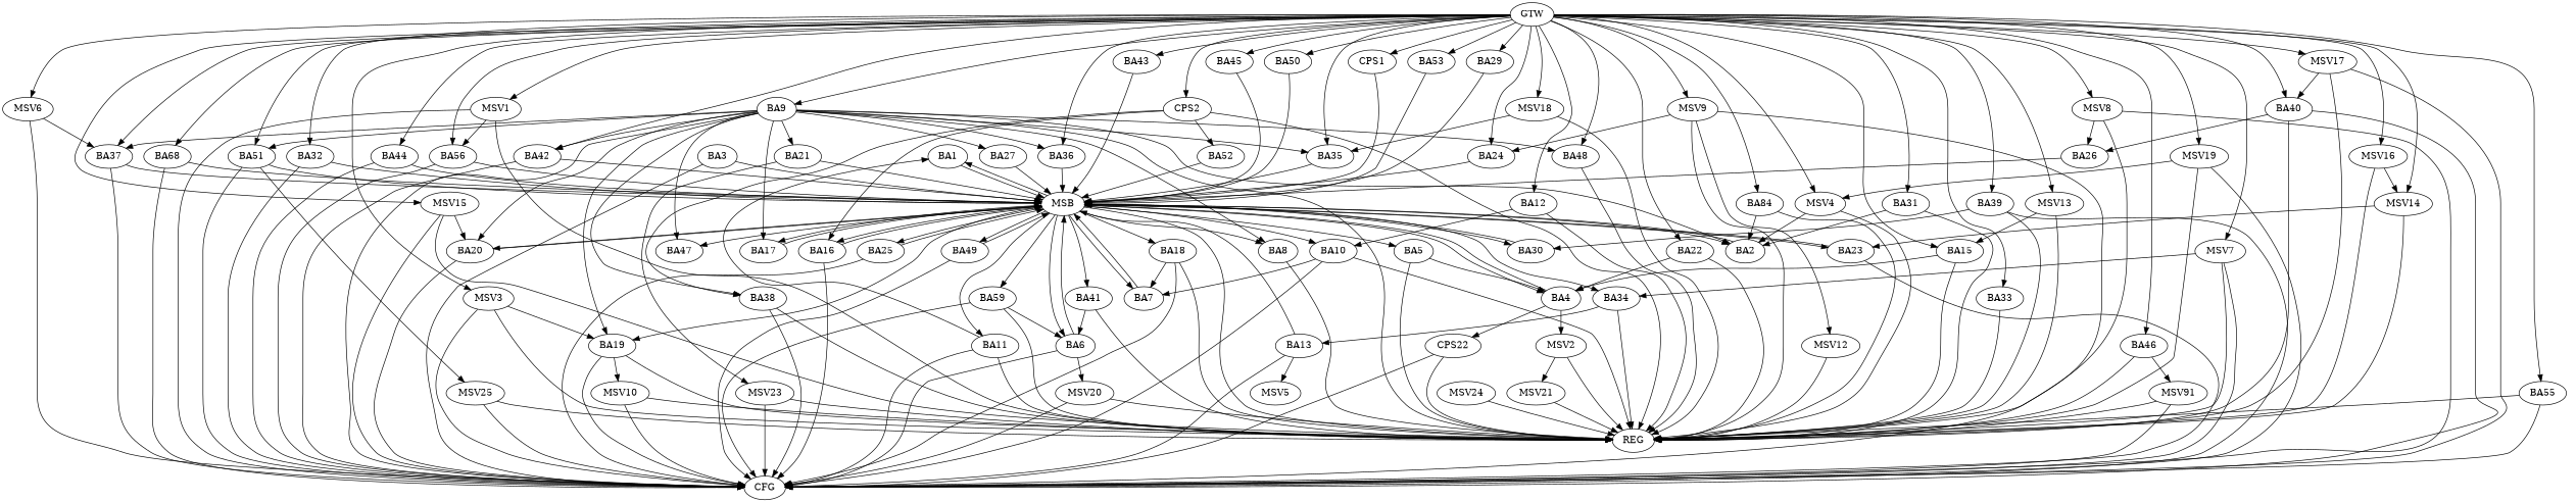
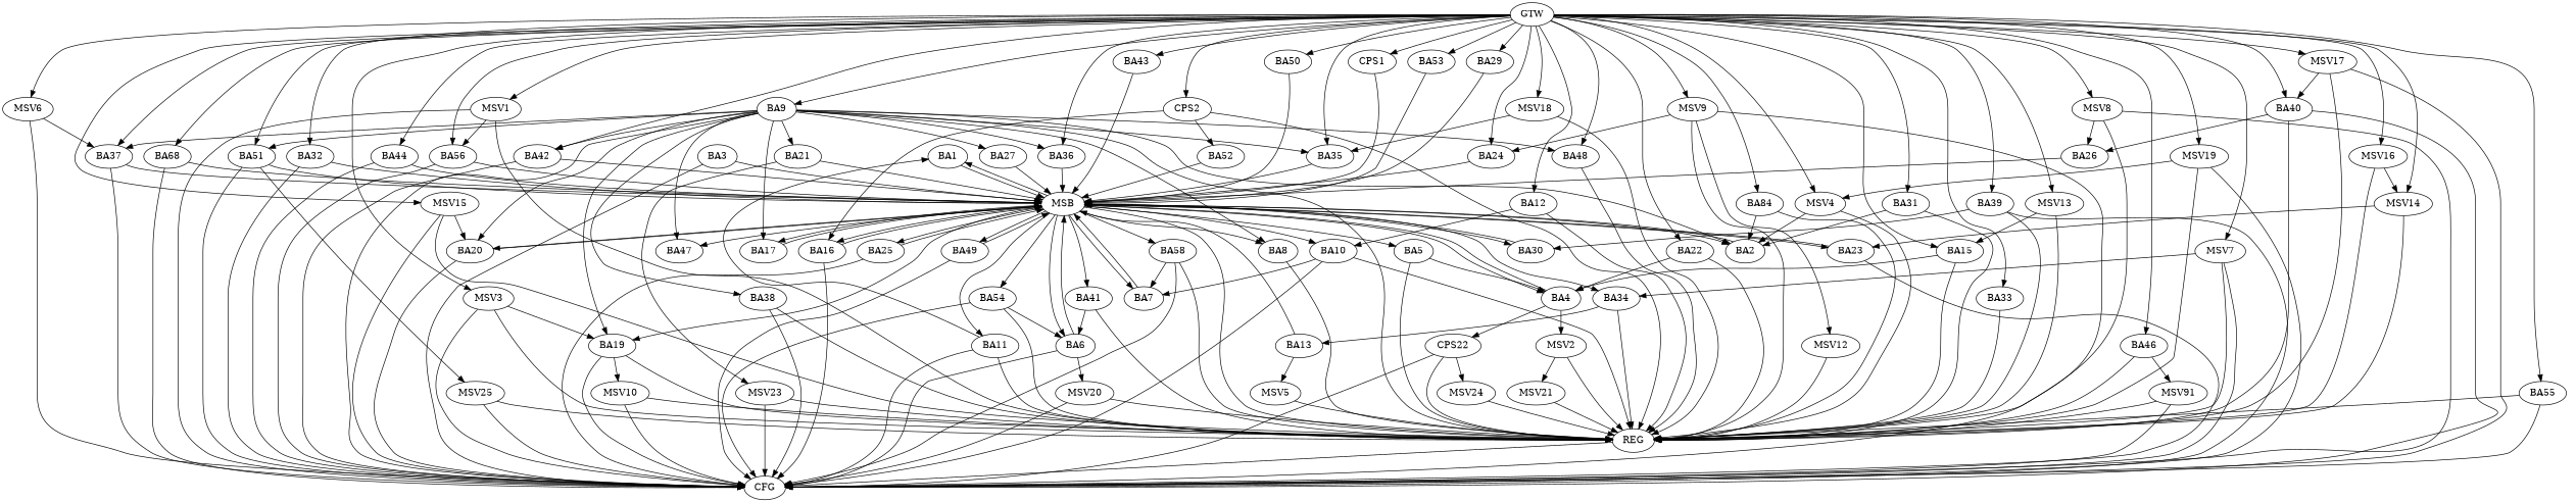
  strict digraph {
    n1 [label=BA1]
    n2 [label=MSB]
    n3 [label=BA2]
    n4 [label=BA4]
    n5 [label=BA5]
    n6 [label=REG]
    n7 [label=BA6]
    n8 [label=BA7]
    n9 [label=BA8]
    n10 [label=BA17]
    n11 [label=BA19]
    n12 [label=BA20]
    n13 [label=BA47]
    n14 [label=BA10]
    n15 [label=BA11]
    n16 [label=BA16]
-   n17 [label=BA18]
+   n17 [label=BA58]
    n18 [label=BA23]
    n19 [label=BA25]
    n20 [label=BA30]
    n21 [label=BA34]
    n22 [label=BA41]
    n23 [label=BA49]
-   n24 [label=BA59]
+   n24 [label=BA54]
    n25 [label=BA3]
    n26 [label=CFG]
    n27 [label=MSV2]
    n28 [label=CPS22]
    n29 [label=MSV21]
    n30 [label=MSV24]
    n31 [label=MSV20]
    n32 [label=BA9]
    n33 [label=BA21]
    n34 [label=BA27]
    n35 [label=BA35]
    n36 [label=BA36]
    n37 [label=BA37]
    n38 [label=BA38]
    n39 [label=BA42]
    n40 [label=BA48]
    n41 [label=BA51]
    n42 [label=MSV10]
    n43 [label=MSV23]
    n44 [label=MSV25]
    n45 [label=BA12]
    n46 [label=BA13]
    n47 [label=MSV5]
    n48 [label=BA84]
    n49 [label=BA15]
    n50 [label=BA22]
    n51 [label=BA24]
    n52 [label=BA26]
    n53 [label=BA68]
    n54 [label=BA29]
    n55 [label=BA31]
    n56 [label=BA32]
    n57 [label=BA33]
    n58 [label=BA39]
    n59 [label=BA40]
    n60 [label=BA43]
    n61 [label=BA44]
-   n62 [label=BA45]
    n63 [label=BA46]
    n64 [label=MSV91]
    n65 [label=BA50]
    n66 [label=BA52]
    n67 [label=BA53]
    n68 [label=BA55]
    n69 [label=BA56]
    n70 [label=CPS1]
    n71 [label=CPS2]
    n72 [label=GTW]
    n73 [label=MSV1]
    n74 [label=MSV3]
    n75 [label=MSV4]
    n76 [label=MSV6]
    n77 [label=MSV7]
    n78 [label=MSV8]
    n79 [label=MSV9]
    n80 [label=MSV13]
    n81 [label=MSV14]
    n82 [label=MSV15]
    n83 [label=MSV16]
    n84 [label=MSV17]
    n85 [label=MSV18]
    n86 [label=MSV19]
    n87 [label=MSV12]
    n1 -> n2
    n2 -> n1
    n2 -> n3
    n2 -> n4
    n2 -> n5
    n2 -> n6
    n2 -> n7
    n2 -> n8
    n2 -> n9
    n2 -> n10
    n2 -> n11
    n2 -> n12
    n2 -> n13
    n2 -> n14
    n2 -> n15
    n2 -> n16
    n2 -> n17
    n2 -> n18
    n2 -> n19
    n2 -> n20
    n2 -> n21
    n2 -> n22
    n2 -> n23
    n2 -> n24
    n3 -> n2
    n4 -> n2
    n4 -> n27
    n4 -> n28
    n5 -> n4
    n5 -> n6
-   n46 -> n26
+   n6 -> n26
    n7 -> n2
    n7 -> n26
    n7 -> n31
    n8 -> n2
    n9 -> n6
    n10 -> n2
    n11 -> n6
    n11 -> n26
    n11 -> n42
    n12 -> n2
    n12 -> n26
    n14 -> n6
    n14 -> n8
    n14 -> n26
    n15 -> n1
    n15 -> n6
    n15 -> n26
    n16 -> n2
    n16 -> n26
    n17 -> n6
    n17 -> n8
    n17 -> n26
    n18 -> n2
    n18 -> n26
    n19 -> n2
    n19 -> n26
    n20 -> n2
    n21 -> n6
    n21 -> n46
    n22 -> n6
    n22 -> n7
    n23 -> n2
    n23 -> n26
    n24 -> n6
    n24 -> n7
    n24 -> n26
    n25 -> n2
    n25 -> n26
    n27 -> n6
    n27 -> n29
    n28 -> n6
    n28 -> n26
+   n28 -> n30
    n29 -> n6
    n30 -> n6
    n31 -> n6
    n31 -> n26
    n32 -> n3
    n32 -> n6
    n32 -> n9
    n32 -> n10
    n32 -> n11
    n32 -> n12
    n32 -> n13
    n32 -> n26
    n32 -> n33
    n32 -> n34
    n32 -> n35
    n32 -> n36
    n32 -> n37
    n32 -> n38
    n32 -> n39
    n32 -> n40
    n32 -> n41
    n33 -> n2
    n33 -> n43
    n34 -> n2
    n35 -> n2
    n36 -> n2
    n37 -> n2
    n37 -> n26
    n38 -> n6
    n38 -> n26
    n39 -> n2
    n39 -> n26
    n40 -> n6
    n41 -> n2
    n41 -> n26
    n41 -> n44
    n42 -> n6
    n42 -> n26
    n43 -> n6
    n43 -> n26
    n44 -> n6
    n44 -> n26
    n45 -> n6
    n45 -> n14
    n46 -> n2
    n46 -> n47
+   n47 -> n6
    n48 -> n3
    n48 -> n6
    n49 -> n4
    n49 -> n6
    n50 -> n4
    n50 -> n6
    n51 -> n2
    n52 -> n2
    n53 -> n2
    n53 -> n26
    n54 -> n2
    n55 -> n3
    n55 -> n6
    n56 -> n2
    n56 -> n26
    n57 -> n6
    n58 -> n6
    n58 -> n20
    n58 -> n26
    n59 -> n6
    n59 -> n26
    n59 -> n52
    n60 -> n2
    n61 -> n2
    n61 -> n26
-   n62 -> n2
    n63 -> n6
    n63 -> n64
    n64 -> n6
    n64 -> n26
    n65 -> n2
    n66 -> n2
    n67 -> n2
    n68 -> n6
    n68 -> n26
    n69 -> n2
    n69 -> n26
    n70 -> n2
    n71 -> n6
    n71 -> n16
-   n71 -> n38
    n71 -> n66
    n72 -> n32
    n72 -> n35
    n72 -> n36
    n72 -> n37
    n72 -> n39
    n72 -> n40
    n72 -> n41
    n72 -> n45
    n72 -> n48
    n72 -> n49
    n72 -> n50
    n72 -> n51
    n72 -> n53
    n72 -> n54
    n72 -> n55
    n72 -> n56
    n72 -> n57
    n72 -> n58
    n72 -> n59
    n72 -> n60
    n72 -> n61
-   n72 -> n62
    n72 -> n63
    n72 -> n65
    n72 -> n67
    n72 -> n68
    n72 -> n69
    n72 -> n70
    n72 -> n71
    n72 -> n73
    n72 -> n74
    n72 -> n75
    n72 -> n76
    n72 -> n77
    n72 -> n78
    n72 -> n79
    n72 -> n80
    n72 -> n81
    n72 -> n82
    n72 -> n83
    n72 -> n84
    n72 -> n85
    n72 -> n86
    n73 -> n6
    n73 -> n26
    n73 -> n69
    n74 -> n6
    n74 -> n11
    n74 -> n26
    n75 -> n3
    n75 -> n6
    n76 -> n26
    n76 -> n37
    n77 -> n6
    n77 -> n21
    n77 -> n26
    n78 -> n6
    n78 -> n26
    n78 -> n52
    n79 -> n6
    n79 -> n26
    n79 -> n51
    n79 -> n87
    n80 -> n6
    n80 -> n49
    n81 -> n6
    n81 -> n18
    n82 -> n6
    n82 -> n12
    n82 -> n26
    n83 -> n6
    n83 -> n81
    n84 -> n6
    n84 -> n26
    n84 -> n59
    n85 -> n6
    n85 -> n35
    n86 -> n6
    n86 -> n26
    n86 -> n75
    n87 -> n6
  }
